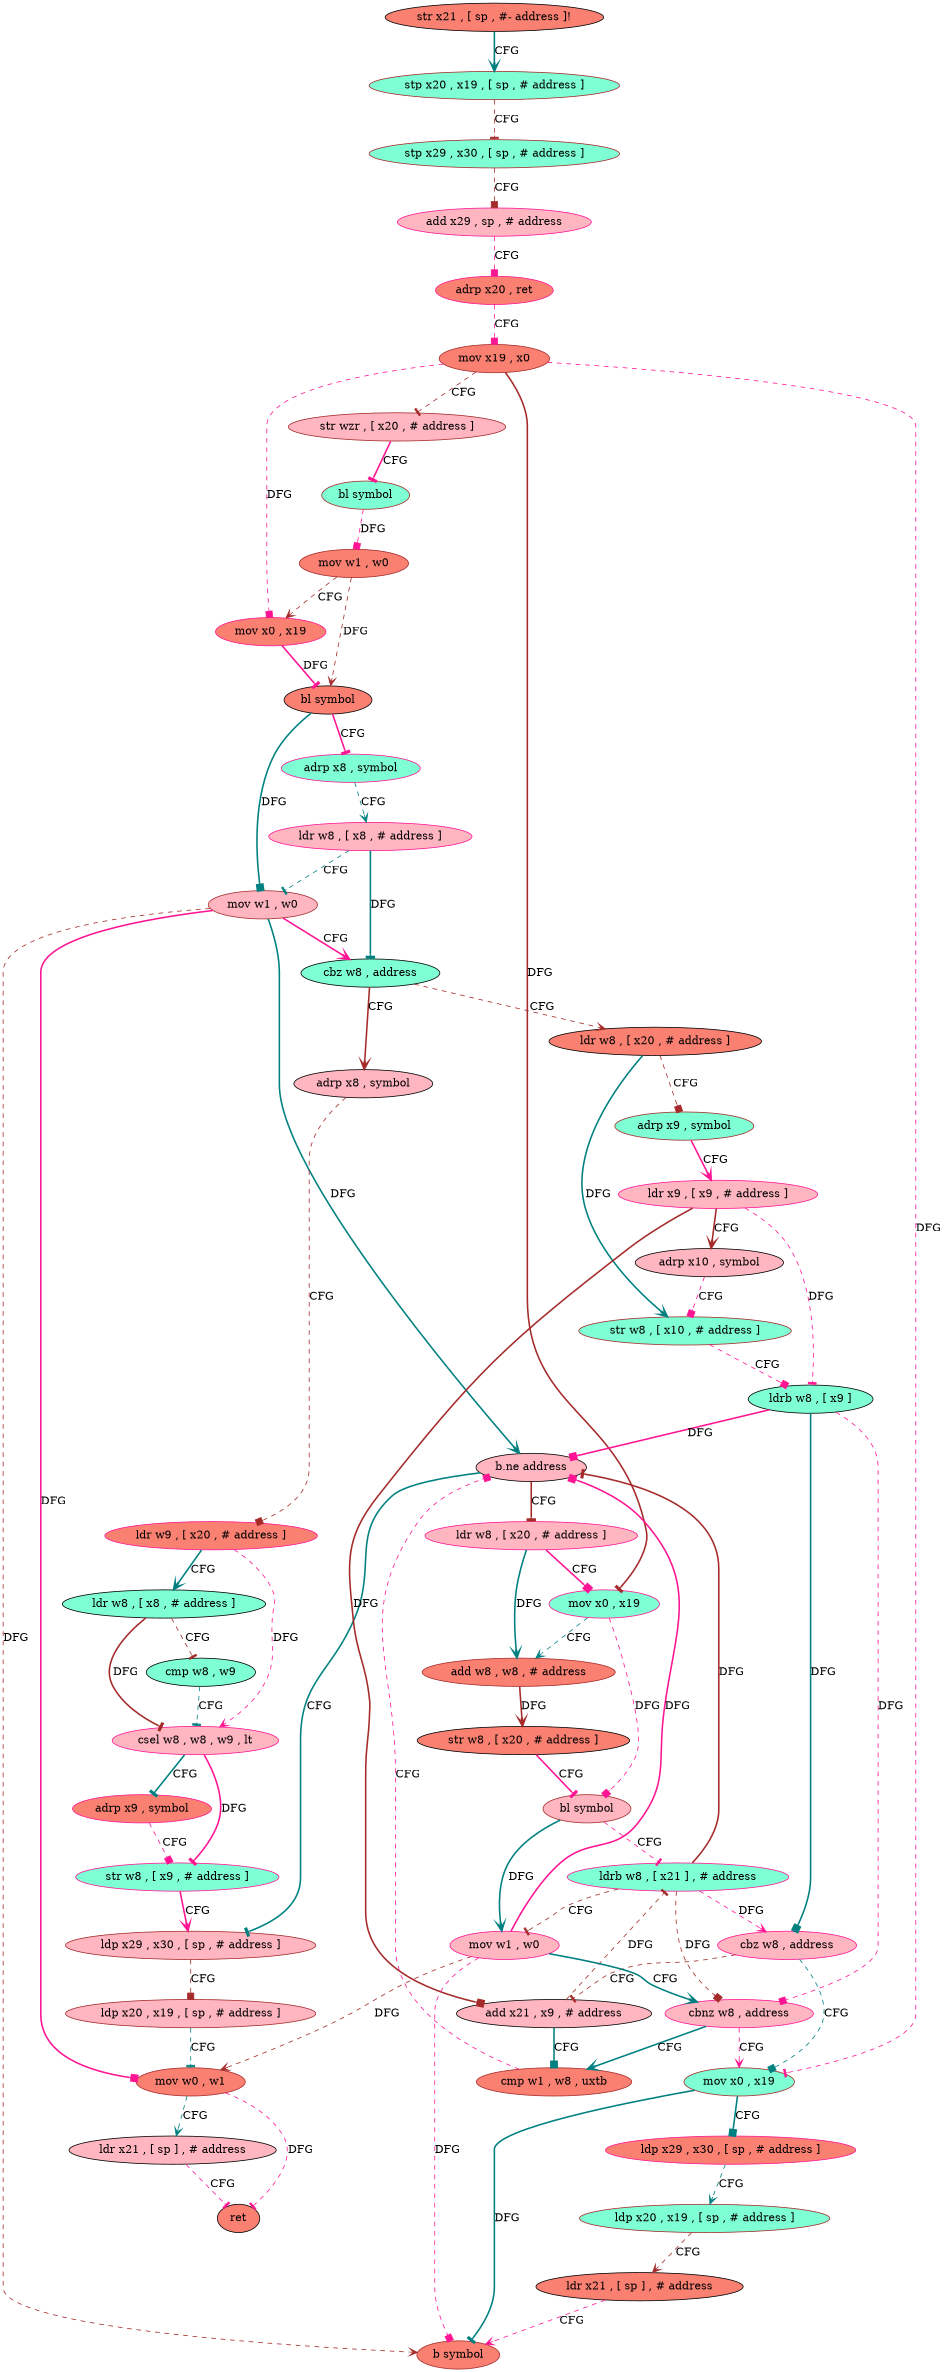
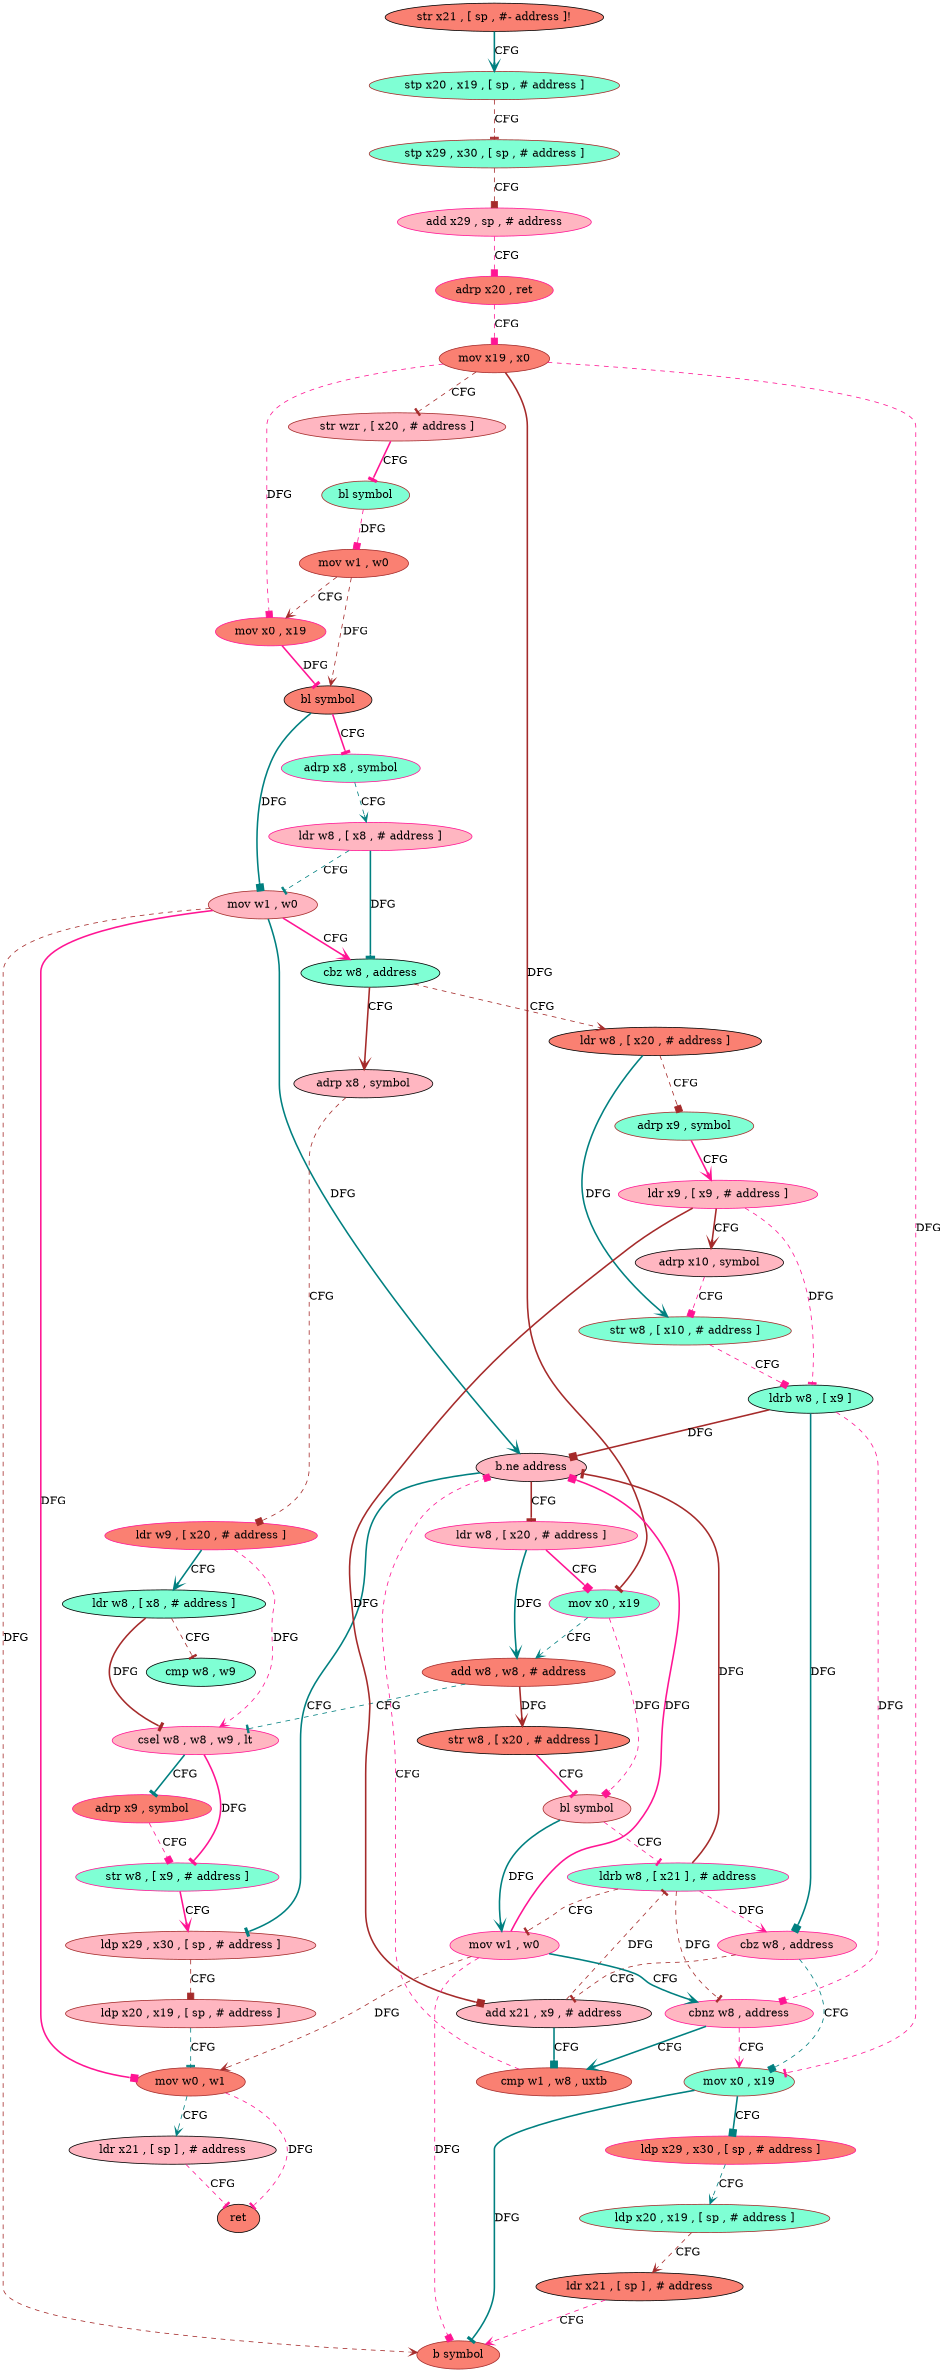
  digraph {
    node [color=brown fillcolor=lightpink style=filled]
    edge [arrowhead=vee color=deeppink style=dashed]
    n1 [color=black fillcolor=salmon label="str x21 , [ sp , #- address ]!"]
    n2 [fillcolor=aquamarine label="stp x20 , x19 , [ sp , # address ]"]
    n3 [fillcolor=aquamarine label="stp x29 , x30 , [ sp , # address ]"]
    n4 [color=deeppink label="add x29 , sp , # address"]
    n5 [color=deeppink fillcolor=salmon label="adrp x20 , ret"]
    n6 [fillcolor=salmon label="mov x19 , x0"]
    n7 [label="str wzr , [ x20 , # address ]"]
    n8 [color=deeppink fillcolor=salmon label="mov x0 , x19"]
    n9 [fillcolor=aquamarine label="mov x0 , x19"]
    n10 [color=deeppink fillcolor=aquamarine label="mov x0 , x19"]
    n11 [fillcolor=aquamarine label="bl symbol"]
    n12 [color=black fillcolor=salmon label="bl symbol"]
    n13 [fillcolor=salmon label="b symbol"]
    n14 [color=deeppink fillcolor=salmon label="ldp x29 , x30 , [ sp , # address ]"]
    n15 [fillcolor=salmon label="add w8 , w8 , # address"]
    n16 [label="bl symbol"]
    n17 [fillcolor=salmon label="mov w1 , w0"]
    n18 [color=deeppink fillcolor=aquamarine label="adrp x8 , symbol"]
    n19 [label="mov w1 , w0"]
    n20 [color=deeppink label="ldr w8 , [ x8 , # address ]"]
    n21 [color=black fillcolor=aquamarine label="cbz w8 , address"]
    n22 [fillcolor=salmon label="mov w0 , w1"]
    n23 [color=black label="b.ne address"]
    n24 [color=black label="adrp x8 , symbol"]
    n25 [color=black fillcolor=salmon label="ldr w8 , [ x20 , # address ]"]
    n26 [color=black label="ldr x21 , [ sp ] , # address"]
    n27 [color=black fillcolor=salmon label=ret]
    n28 [label="ldp x29 , x30 , [ sp , # address ]"]
    n29 [color=deeppink label="ldr w8 , [ x20 , # address ]"]
    n30 [color=deeppink fillcolor=salmon label="ldr w9 , [ x20 , # address ]"]
    n31 [fillcolor=aquamarine label="adrp x9 , symbol"]
    n32 [fillcolor=aquamarine label="str w8 , [ x10 , # address ]"]
    n33 [color=black fillcolor=aquamarine label="ldr w8 , [ x8 , # address ]"]
    n34 [color=deeppink label="csel w8 , w8 , w9 , lt"]
    n35 [color=deeppink label="ldr x9 , [ x9 , # address ]"]
    n36 [color=black fillcolor=aquamarine label="ldrb w8 , [ x9 ]"]
    n37 [color=black fillcolor=aquamarine label="cmp w8 , w9"]
    n38 [color=deeppink fillcolor=salmon label="adrp x9 , symbol"]
    n39 [color=deeppink fillcolor=aquamarine label="str w8 , [ x9 , # address ]"]
    n40 [label="ldp x20 , x19 , [ sp , # address ]"]
    n41 [color=black label="adrp x10 , symbol"]
    n42 [color=black label="add x21 , x9 , # address"]
    n43 [color=deeppink label="cbz w8 , address"]
    n44 [color=deeppink label="cbnz w8 , address"]
    n45 [fillcolor=salmon label="cmp w1 , w8 , uxtb"]
    n46 [color=deeppink fillcolor=aquamarine label="ldrb w8 , [ x21 ] , # address"]
    n47 [fillcolor=aquamarine label="ldp x20 , x19 , [ sp , # address ]"]
    n48 [color=deeppink label="mov w1 , w0"]
    n49 [color=black fillcolor=salmon label="ldr x21 , [ sp ] , # address"]
    n50 [color=black fillcolor=salmon label="str w8 , [ x20 , # address ]"]
    n1 -> n2 [color=teal label=CFG style=bold]
    n2 -> n3 [arrowhead=tee color=brown label=CFG]
    n3 -> n4 [arrowhead=box color=brown label=CFG]
    n4 -> n5 [arrowhead=box label=CFG]
    n5 -> n6 [arrowhead=box label=CFG]
    n6 -> n7 [arrowhead=tee color=brown label=CFG]
    n6 -> n8 [arrowhead=box label=DFG]
    n6 -> n9 [arrowhead=tee label=DFG]
    n6 -> n10 [arrowhead=tee color=brown label=DFG style=bold]
    n7 -> n11 [arrowhead=tee label=CFG style=bold]
    n8 -> n12 [arrowhead=tee label=DFG style=bold]
    n9 -> n13 [arrowhead=tee color=teal label=DFG style=bold]
    n9 -> n14 [arrowhead=box color=teal label=CFG style=bold]
    n10 -> n15 [color=teal label=CFG]
    n10 -> n16 [arrowhead=box label=DFG]
    n11 -> n17 [arrowhead=box label=DFG]
    n12 -> n18 [arrowhead=tee label=CFG style=bold]
    n12 -> n19 [arrowhead=box color=teal label=DFG style=bold]
    n14 -> n47 [color=teal label=CFG]
    n15 -> n50 [color=brown label=DFG style=bold]
    n16 -> n46 [arrowhead=tee label=CFG]
    n16 -> n48 [color=teal label=DFG style=bold]
    n17 -> n8 [color=brown label=CFG]
    n17 -> n12 [color=brown label=DFG]
    n18 -> n20 [color=teal label=CFG]
    n19 -> n13 [color=brown label=DFG]
    n19 -> n21 [label=CFG style=bold]
    n19 -> n22 [arrowhead=box label=DFG style=bold]
    n19 -> n23 [color=teal label=DFG style=bold]
    n20 -> n19 [arrowhead=tee color=teal label=CFG]
    n20 -> n21 [arrowhead=tee color=teal label=DFG style=bold]
    n21 -> n24 [color=brown label=CFG style=bold]
    n21 -> n25 [color=brown label=CFG]
    n22 -> n26 [color=teal label=CFG]
    n22 -> n27 [arrowhead=tee label=DFG]
    n23 -> n28 [arrowhead=tee color=teal label=CFG style=bold]
    n23 -> n29 [arrowhead=tee color=brown label=CFG style=bold]
    n24 -> n30 [arrowhead=box color=brown label=CFG]
    n25 -> n31 [arrowhead=box color=brown label=CFG]
    n25 -> n32 [color=teal label=DFG style=bold]
    n26 -> n27 [arrowhead=tee label=CFG]
    n28 -> n40 [arrowhead=box color=brown label=CFG]
    n29 -> n10 [arrowhead=box label=CFG style=bold]
    n29 -> n15 [color=teal label=DFG style=bold]
    n30 -> n33 [color=teal label=CFG style=bold]
    n30 -> n34 [label=DFG]
    n31 -> n35 [label=CFG style=bold]
    n32 -> n36 [arrowhead=box label=CFG]
    n33 -> n34 [arrowhead=tee color=brown label=DFG style=bold]
    n33 -> n37 [arrowhead=tee color=brown label=CFG]
    n34 -> n38 [arrowhead=tee color=teal label=CFG style=bold]
    n34 -> n39 [arrowhead=tee label=DFG style=bold]
    n35 -> n36 [arrowhead=tee label=DFG]
    n35 -> n41 [color=brown label=CFG style=bold]
    n35 -> n42 [arrowhead=box color=brown label=DFG style=bold]
-   n36 -> n23 [arrowhead=box label=DFG style=bold]
+   n36 -> n23 [arrowhead=box color=brown label=DFG style=bold]
    n36 -> n43 [arrowhead=box color=teal label=DFG style=bold]
    n36 -> n44 [arrowhead=box label=DFG]
-   n37 -> n34 [arrowhead=tee color=teal label=CFG]
+   n15 -> n34 [arrowhead=tee color=teal label=CFG]
    n38 -> n39 [arrowhead=box label=CFG]
    n39 -> n28 [label=CFG style=bold]
    n40 -> n22 [arrowhead=tee color=teal label=CFG]
    n41 -> n32 [arrowhead=box label=CFG]
    n42 -> n45 [arrowhead=box color=teal label=CFG style=bold]
    n42 -> n46 [arrowhead=tee color=brown label=DFG]
    n43 -> n9 [arrowhead=box color=teal label=CFG]
    n43 -> n42 [arrowhead=tee color=brown label=CFG]
    n44 -> n9 [label=CFG]
    n44 -> n45 [color=teal label=CFG style=bold]
    n45 -> n23 [arrowhead=box label=CFG]
    n46 -> n23 [arrowhead=tee color=brown label=DFG style=bold]
    n46 -> n43 [label=DFG]
-   n46 -> n44 [arrowhead=box color=brown label=DFG]
+   n46 -> n44 [arrowhead=tee color=brown label=DFG]
    n46 -> n48 [arrowhead=tee color=brown label=CFG]
    n47 -> n49 [color=brown label=CFG]
    n48 -> n13 [arrowhead=box label=DFG]
    n48 -> n22 [color=brown label=DFG]
    n48 -> n23 [arrowhead=box label=DFG style=bold]
    n48 -> n44 [color=teal label=CFG style=bold]
    n49 -> n13 [label=CFG]
    n50 -> n16 [arrowhead=tee label=CFG style=bold]
  }
